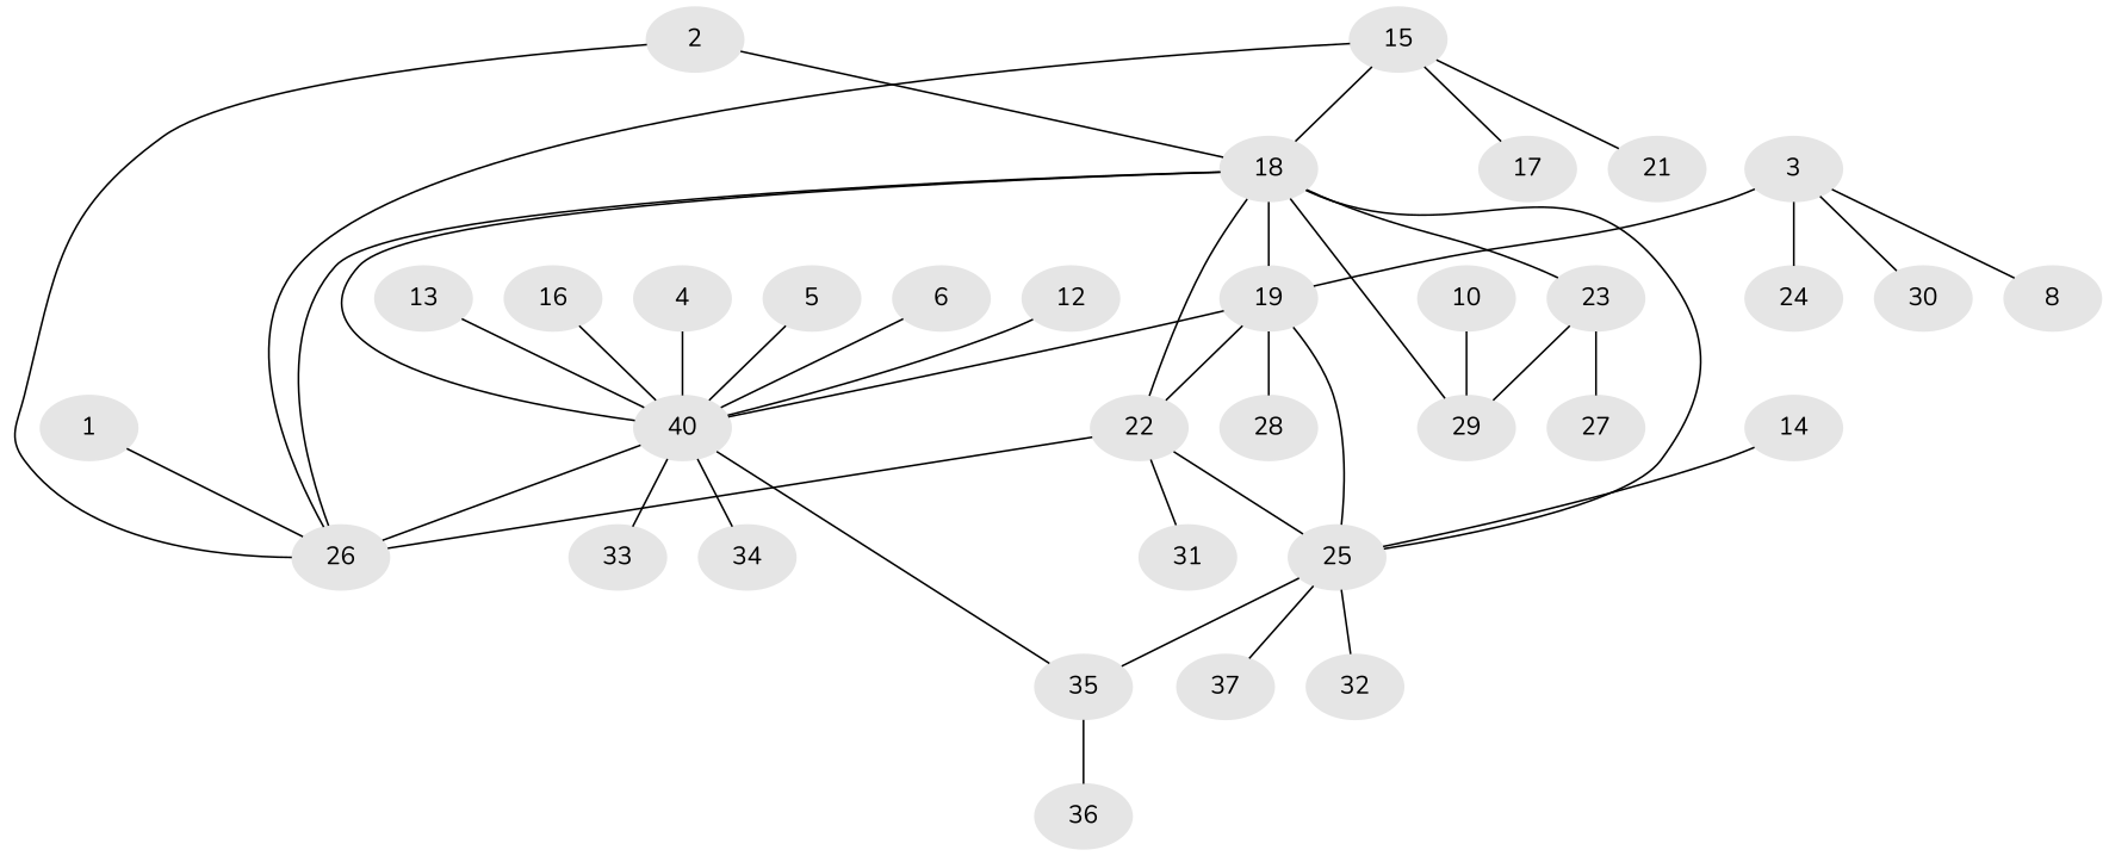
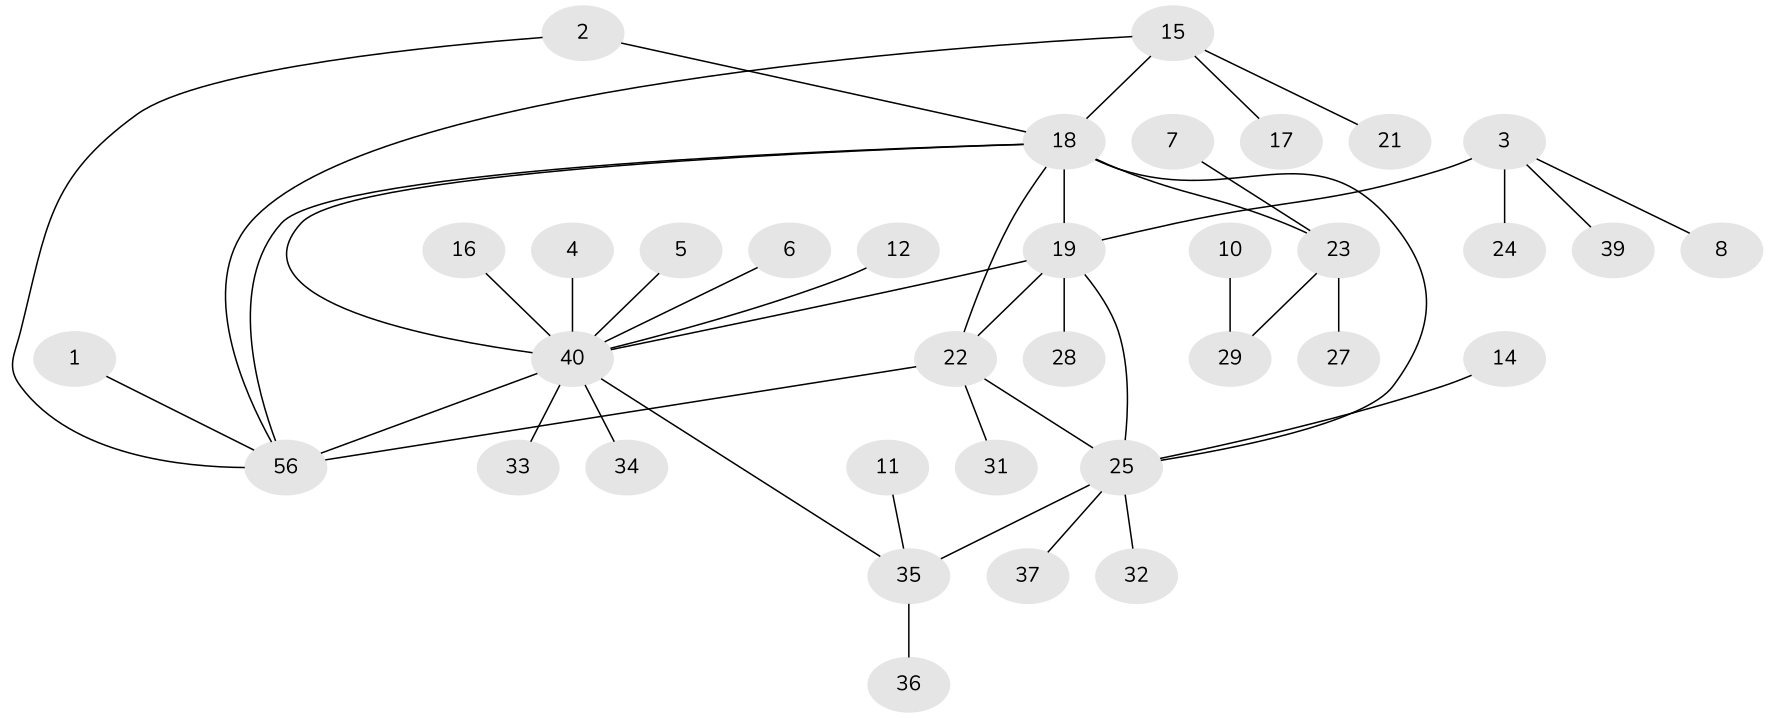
  graph {
    fontname=Nunito
    node [color=gray90 fontname=Nunito style=filled]
    edge [fontname=Nunito weight=1.0]
    1
-   26
+   26 [label=56]
    2
    18
    19
    n6 [label=40]
    23
    29
    25
    22
    3
    8
    24
-   30
+   30 [label=39]
    28
    4
    35
    33
    34
    5
    6
+   7
    27
    36
    10
+   11
    12
-   13
    14
    32
    37
    15
    17
    21
    16
    31
    1 -- 26
    2 -- 26
    2 -- 18
    18 -- 26
    18 -- 19 [weight=2.0]
    18 -- n6
    18 -- 23
-   18 -- 29
    18 -- 25
    18 -- 22
    19 -- n6
    19 -- 25
    19 -- 22
    19 -- 28
    n6 -- 26 [weight=2.0]
    n6 -- 35
    n6 -- 33
    n6 -- 34
    23 -- 29
    23 -- 27
    25 -- 35 [weight=2.0]
    25 -- 32
    25 -- 37
    22 -- 26 [weight=2.0]
    22 -- 25
    22 -- 31
    3 -- 19 [weight=2.0]
    3 -- 8
    3 -- 24
    3 -- 30
    4 -- n6
    35 -- 36
    5 -- n6
    6 -- n6
+   7 -- 23
    10 -- 29
+   11 -- 35
    12 -- n6
-   13 -- n6
    14 -- 25
    15 -- 26
    15 -- 18
    15 -- 17
    15 -- 21
    16 -- n6
  }
